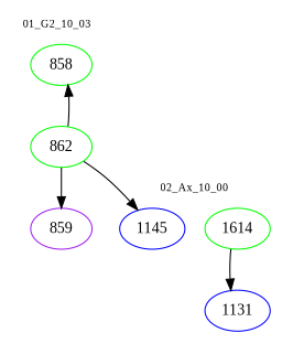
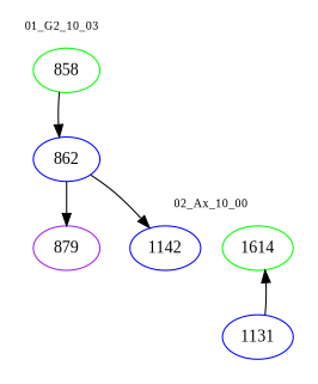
  digraph {
    fontname="Liberation Serif"
    node [color=blue fontname="Liberation Serif"]
    edge [color=black fontname="Liberation Serif"]
    n1 [color=green label=1614]
    n2 [label=1131]
-   n3 [label=1145]
+   n3 [label=1142]
    n4 [color=green label=858]
-   n5 [color=green label=862]
-   n6 [color=purple label=859]
+   n5 [label=862]
+   n6 [color=purple label=879]
    subgraph cluster_1 {
      color=white
      fontsize=10
      label="02_Ax_10_00"
      n1
      n2
      n3
    }
    subgraph cluster_2 {
      color=white
      fontsize=10
      label="01_G2_10_03"
      n4
      n5
      n6
    }
-   n1 -> n2
-   n5 -> n4
+   n2 -> n1
+   n4 -> n5
    n5 -> n3
    n5 -> n6
  }
